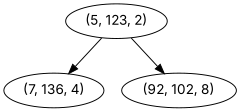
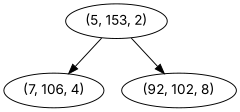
  digraph {
    fontname=Inter
    node [fontname=Inter]
    edge [fontname=Inter]
-   "(5, 123, 2)"
-   "(7, 106, 4)" [label="(7, 136, 4)"]
+   "(5, 123, 2)" [label="(5, 153, 2)"]
+   "(7, 106, 4)"
    "(92, 102, 8)"
    "(5, 123, 2)" -> "(7, 106, 4)"
    "(5, 123, 2)" -> "(92, 102, 8)"
  }
